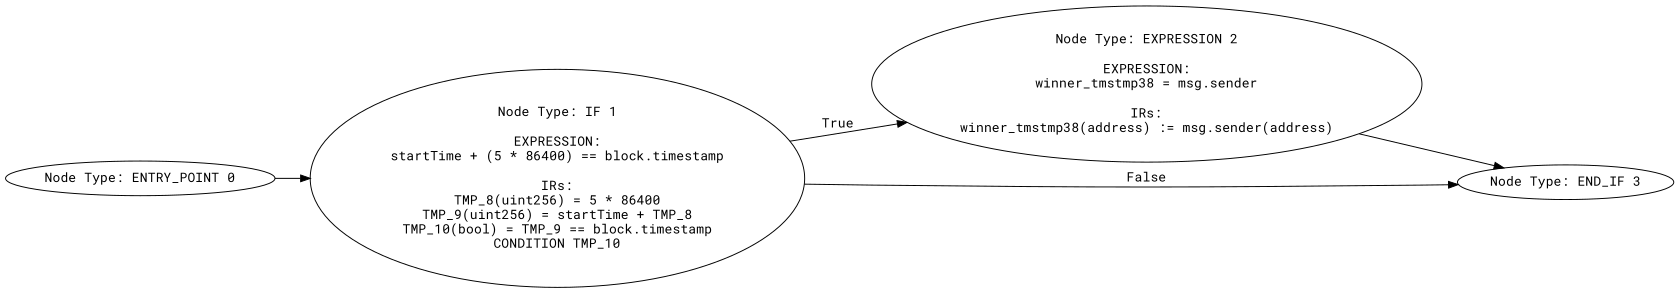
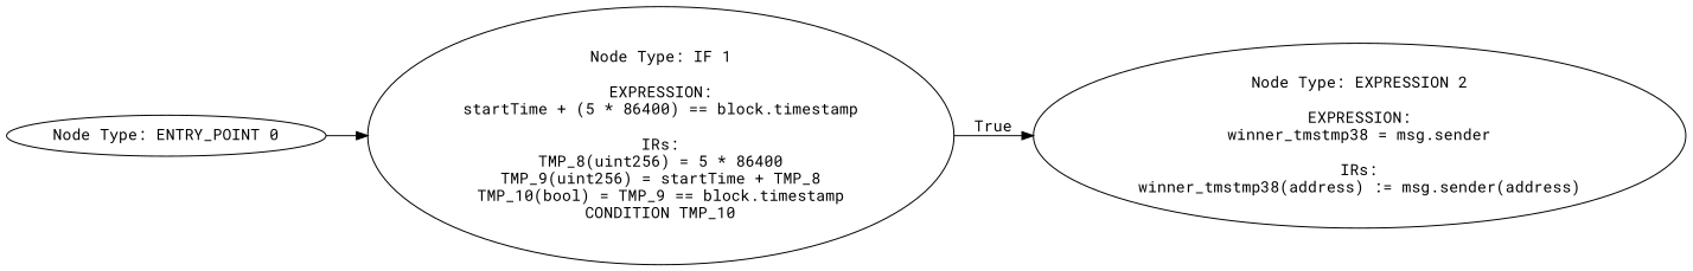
  digraph {
    rankdir=LR
    fontname="Roboto Mono"
    node [fontname="Roboto Mono"]
    edge [fontname="Roboto Mono"]
    n1 [label="Node Type: ENTRY_POINT 0\n"]
    n2 [label="Node Type: IF 1\n\nEXPRESSION:\nstartTime + (5 * 86400) == block.timestamp\n\nIRs:\nTMP_8(uint256) = 5 * 86400\nTMP_9(uint256) = startTime + TMP_8\nTMP_10(bool) = TMP_9 == block.timestamp\nCONDITION TMP_10"]
    n3 [label="Node Type: EXPRESSION 2\n\nEXPRESSION:\nwinner_tmstmp38 = msg.sender\n\nIRs:\nwinner_tmstmp38(address) := msg.sender(address)"]
-   n4 [label="Node Type: END_IF 3\n"]
    n1 -> n2
    n2 -> n3 [label=True]
-   n2 -> n4 [label=False]
-   n3 -> n4
  }
